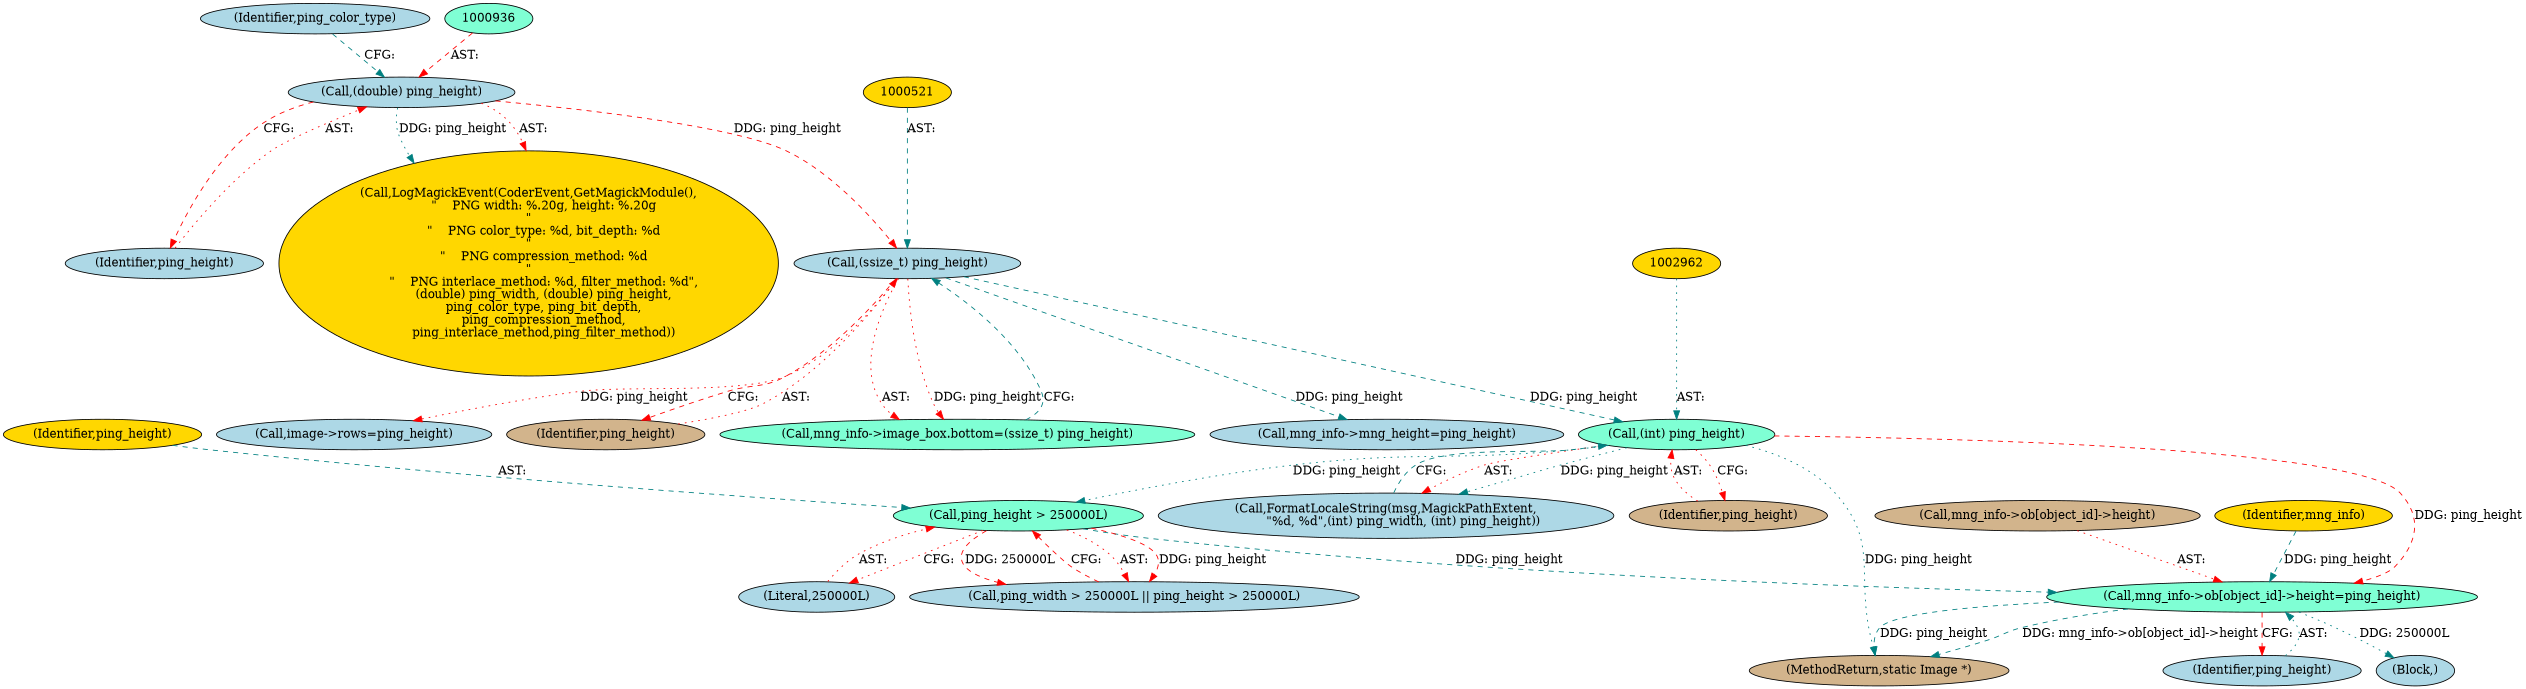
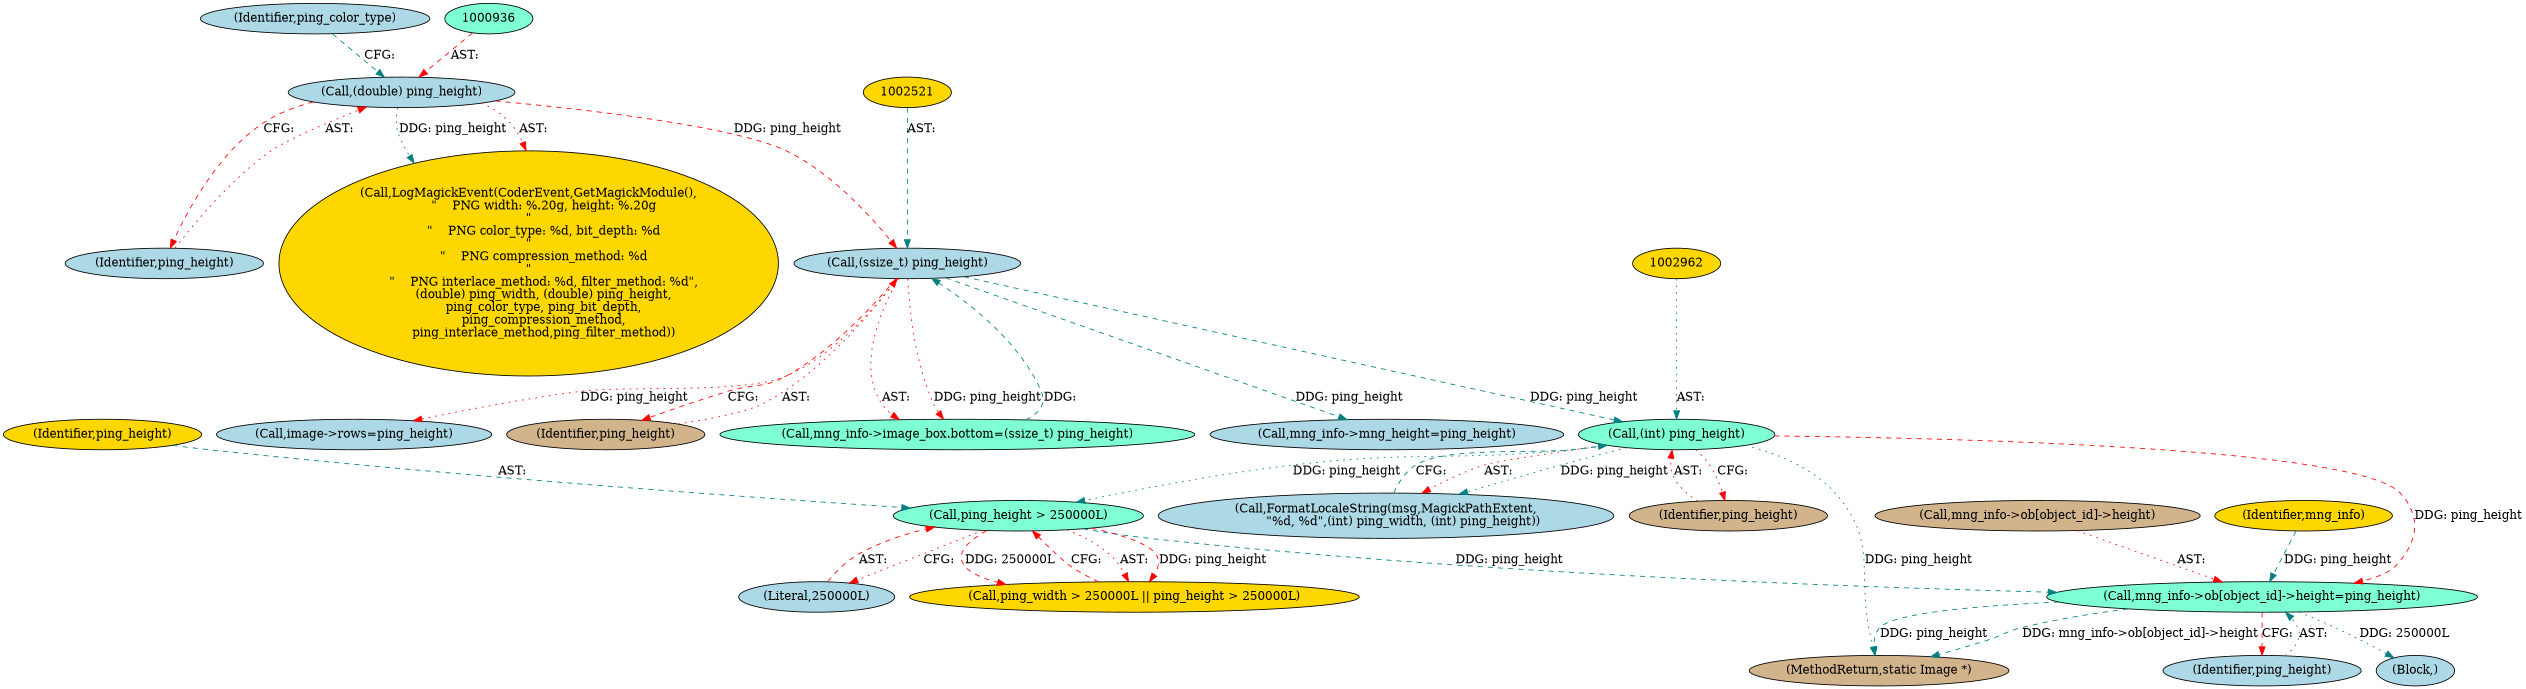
  digraph {
    node [fillcolor=lightblue style=filled]
    edge [color=red style=dashed]
    n1 [fillcolor=aquamarine label="(Call,mng_info->ob[object_id]->height=ping_height)"]
    n2 [fillcolor=tan label="(MethodReturn,static Image *)"]
    n3 [label="(Identifier,ping_height)"]
    n4 [label="(Block,)"]
    n5 [fillcolor=aquamarine label="(Call,ping_height > 250000L)"]
    n6 [label="(Literal,250000L)"]
-   n7 [label="(Call,ping_width > 250000L || ping_height > 250000L)"]
+   n7 [fillcolor=gold label="(Call,ping_width > 250000L || ping_height > 250000L)"]
    n8 [fillcolor=aquamarine label="(Call,(int) ping_height)"]
    n9 [label="(Call,FormatLocaleString(msg,MagickPathExtent,\n         \"%d, %d\",(int) ping_width, (int) ping_height))"]
    n10 [fillcolor=tan label="(Identifier,ping_height)"]
    n11 [label="(Call,(ssize_t) ping_height)"]
    n12 [label="(Call,mng_info->mng_height=ping_height)"]
    n13 [label="(Call,image->rows=ping_height)"]
    n14 [fillcolor=tan label="(Identifier,ping_height)"]
    n15 [fillcolor=aquamarine label="(Call,mng_info->image_box.bottom=(ssize_t) ping_height)"]
    n16 [label="(Call,(double) ping_height)"]
    n17 [fillcolor=gold label="(Call,LogMagickEvent(CoderEvent,GetMagickModule(),\n        \"    PNG width: %.20g, height: %.20g\n\"\n        \"    PNG color_type: %d, bit_depth: %d\n\"\n        \"    PNG compression_method: %d\n\"\n        \"    PNG interlace_method: %d, filter_method: %d\",\n        (double) ping_width, (double) ping_height,\n        ping_color_type, ping_bit_depth,\n        ping_compression_method,\n        ping_interlace_method,ping_filter_method))"]
    n18 [label="(Identifier,ping_height)"]
    n19 [fillcolor=tan label="(Call,mng_info->ob[object_id]->height)"]
    n20 [fillcolor=gold label="(Identifier,ping_height)"]
    n21 [fillcolor=gold label="(Identifier,mng_info)"]
    n22 [label="(Identifier,ping_color_type)"]
    1002962 [fillcolor=gold]
-   1002521 [fillcolor=gold label=1000521]
+   1002521 [fillcolor=gold]
    1000936 [fillcolor=aquamarine]
    n1 -> n2 [color=teal label="DDG: ping_height"]
    n1 -> n2 [color=teal label="DDG: mng_info->ob[object_id]->height"]
    n1 -> n3 [label="CFG: "]
    n1 -> n4 [color=teal label="DDG: 250000L" style=dotted]
    n3 -> n1 [color=teal label="AST: " style=dotted]
    n5 -> n1 [color=teal label="DDG: ping_height"]
    n5 -> n6 [label="CFG: " style=dotted]
    n5 -> n7 [label="AST: " style=dotted]
    n5 -> n7 [label="DDG: ping_height"]
    n5 -> n7 [label="DDG: 250000L"]
-   n6 -> n5 [label="AST: " style=dotted]
+   n6 -> n5 [label="AST: "]
    n7 -> n5 [label="CFG: "]
    n8 -> n1 [label="DDG: ping_height"]
    n8 -> n2 [color=teal label="DDG: ping_height" style=dotted]
    n8 -> n5 [color=teal label="DDG: ping_height" style=dotted]
    n8 -> n9 [label="AST: " style=dotted]
    n8 -> n9 [color=teal label="DDG: ping_height" style=dotted]
    n8 -> n10 [label="CFG: " style=dotted]
    n9 -> n8 [color=teal label="CFG: "]
    n10 -> n8 [label="AST: " style=dotted]
    n11 -> n8 [color=teal label="DDG: ping_height"]
    n11 -> n12 [color=teal label="DDG: ping_height"]
    n11 -> n13 [label="DDG: ping_height" style=dotted]
    n11 -> n14 [label="CFG: "]
    n11 -> n15 [label="AST: " style=dotted]
    n11 -> n15 [label="DDG: ping_height" style=dotted]
    n14 -> n11 [label="AST: " style=dotted]
-   n15 -> n11 [color=teal label="CFG: "]
+   n15 -> n11 [color=teal label="DDG: "]
    n16 -> n11 [label="DDG: ping_height"]
    n16 -> n17 [label="AST: " style=dotted]
    n16 -> n17 [color=teal label="DDG: ping_height" style=dotted]
    n16 -> n18 [label="CFG: "]
    n18 -> n16 [label="AST: " style=dotted]
    n19 -> n1 [label="AST: " style=dotted]
    n20 -> n5 [color=teal label="AST: "]
    n21 -> n1 [color=teal label="DDG: ping_height"]
    n22 -> n16 [color=teal label="CFG: "]
    1002962 -> n8 [color=teal label="AST: " style=dotted]
    1002521 -> n11 [color=teal label="AST: "]
    1000936 -> n16 [label="AST: "]
  }
